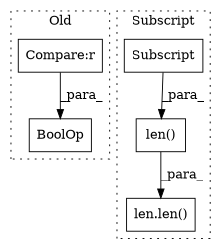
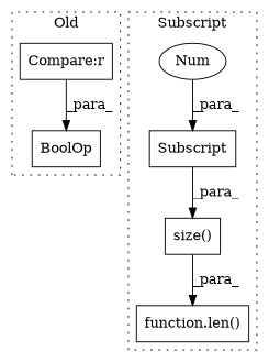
  digraph {
    node [a=75 l=12 shape=box]
    n1 [a=72 l=27 label=BoolOp s=5051]
    n2 [a=40 label="Compare:r" s=5066]
-   n3 [label="len()" s=4234]
+   n3 [label="size()" s=4234]
    n4 [a=63 l="5,0" label=Subscript s="4234,0"]
-   n6 [l="4,1" label="len.len()" s="4230,4246"]
+   n5 [a=76 l=2 label=Num s=4236 shape=ellipse]
+   n6 [l="4,1" label="function.len()" s="4230,4246"]
    subgraph cluster_1 {
      label=Old
      style=dotted
      n1
      n2
    }
    subgraph cluster_2 {
      label=Subscript
      style=dotted
      n3
      n4
+     n5
      n6
    }
    n2 -> n1 [label=_para_]
    n3 -> n6 [label=_para_]
    n4 -> n3 [label=_para_]
+   n5 -> n4 [label=_para_]
  }
